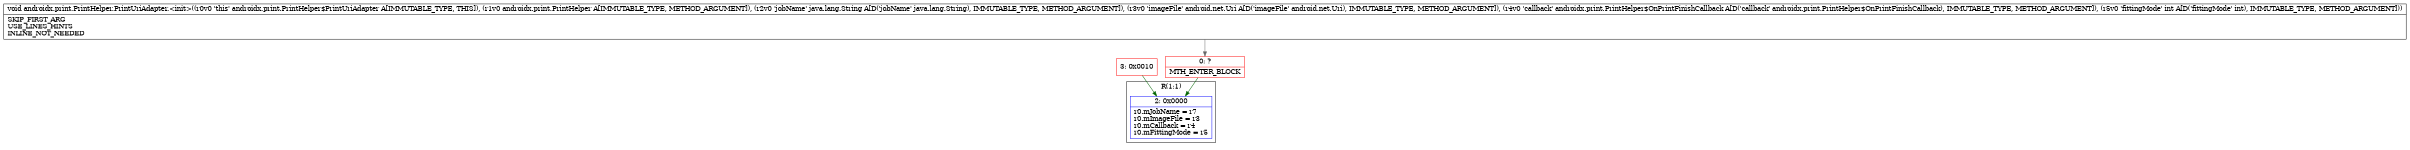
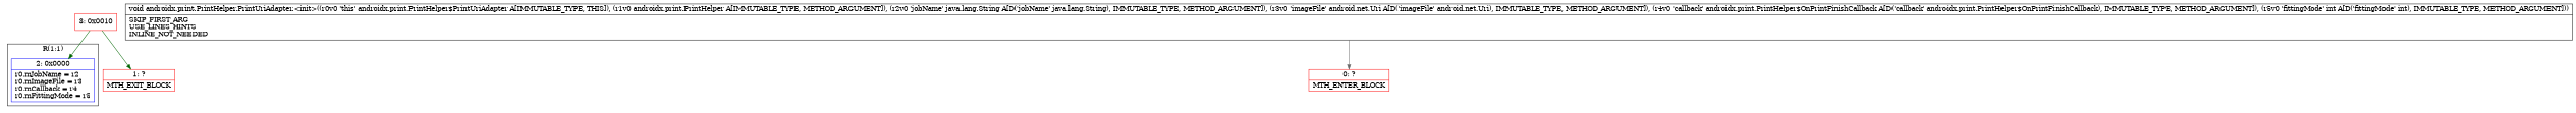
  digraph {
    node [color=red shape=record]
    edge [color=darkgreen]
-   n1 [color=blue label="{2\:\ 0x0000|r0.mJobName = r7\lr0.mImageFile = r3\lr0.mCallback = r4\lr0.mFittingMode = r5\l}"]
+   n1 [color=blue label="{2\:\ 0x0000|r0.mJobName = r2\lr0.mImageFile = r3\lr0.mCallback = r4\lr0.mFittingMode = r5\l}"]
    n2 [label="{3\:\ 0x0010}"]
+   n3 [label="{1\:\ ?|MTH_EXIT_BLOCK\l}"]
    n4 [label="{0\:\ ?|MTH_ENTER_BLOCK\l}"]
    n5 [label="{void androidx.print.PrintHelper.PrintUriAdapter.\<init\>((r0v0 'this' androidx.print.PrintHelper$PrintUriAdapter A[IMMUTABLE_TYPE, THIS]), (r1v0 androidx.print.PrintHelper A[IMMUTABLE_TYPE, METHOD_ARGUMENT]), (r2v0 'jobName' java.lang.String A[D('jobName' java.lang.String), IMMUTABLE_TYPE, METHOD_ARGUMENT]), (r3v0 'imageFile' android.net.Uri A[D('imageFile' android.net.Uri), IMMUTABLE_TYPE, METHOD_ARGUMENT]), (r4v0 'callback' androidx.print.PrintHelper$OnPrintFinishCallback A[D('callback' androidx.print.PrintHelper$OnPrintFinishCallback), IMMUTABLE_TYPE, METHOD_ARGUMENT]), (r5v0 'fittingMode' int A[D('fittingMode' int), IMMUTABLE_TYPE, METHOD_ARGUMENT]))  | SKIP_FIRST_ARG\lUSE_LINES_HINTS\lINLINE_NOT_NEEDED\l}" color=""]
    subgraph cluster_1 {
      label="R(1:1)"
      n1
    }
    n2 -> n1
-   n4 -> n1
+   n2 -> n3
    n5 -> n4 [color=gray40]
  }
